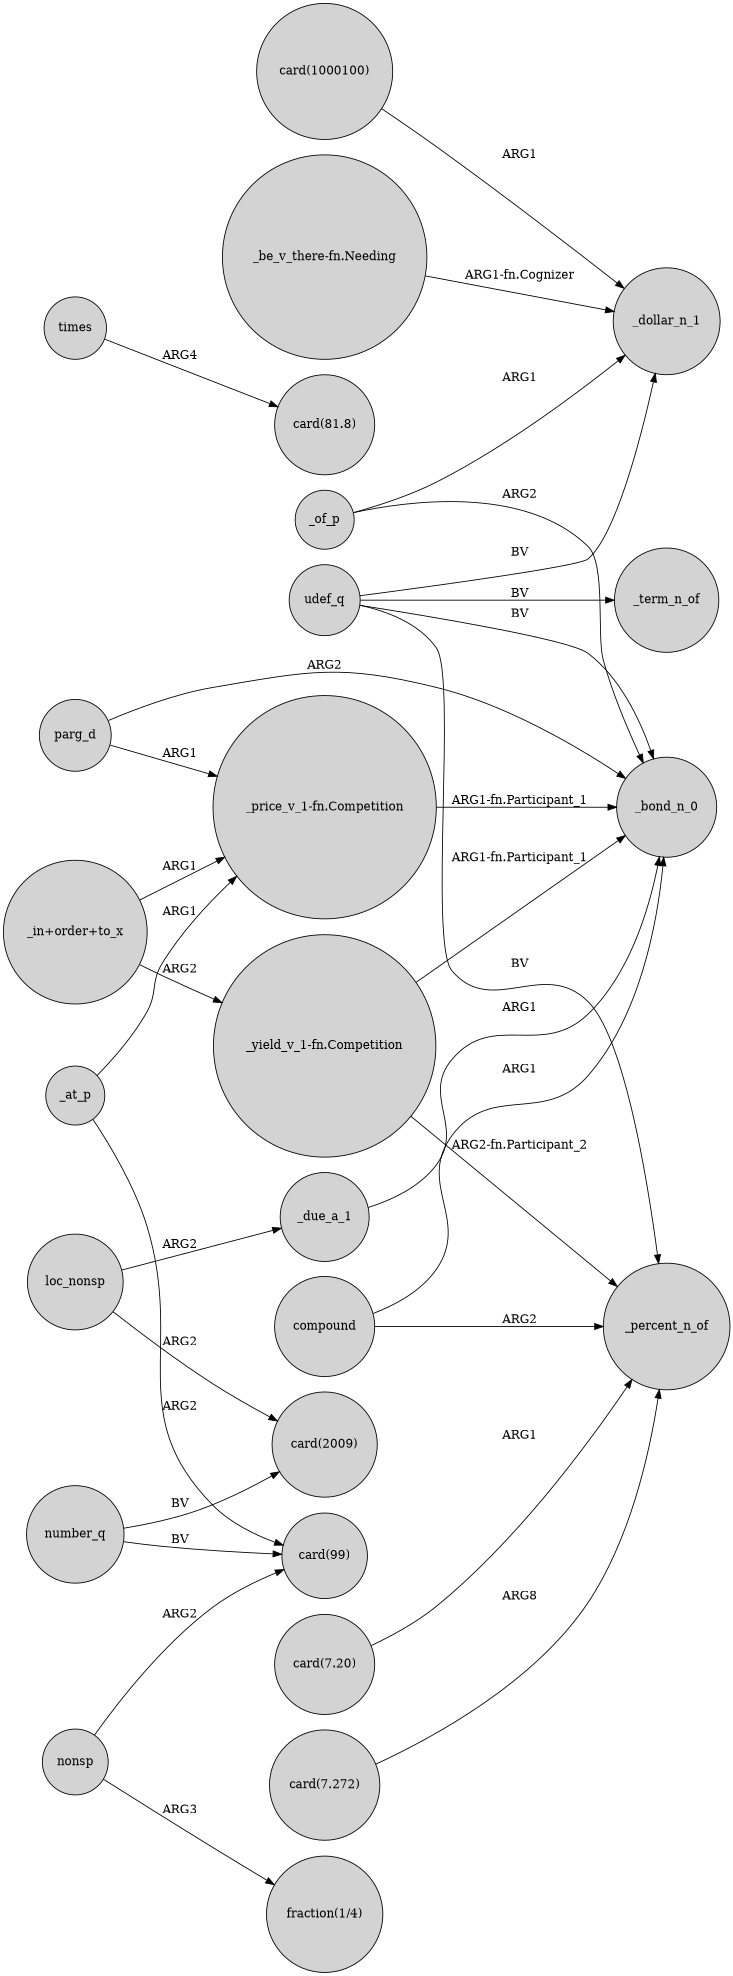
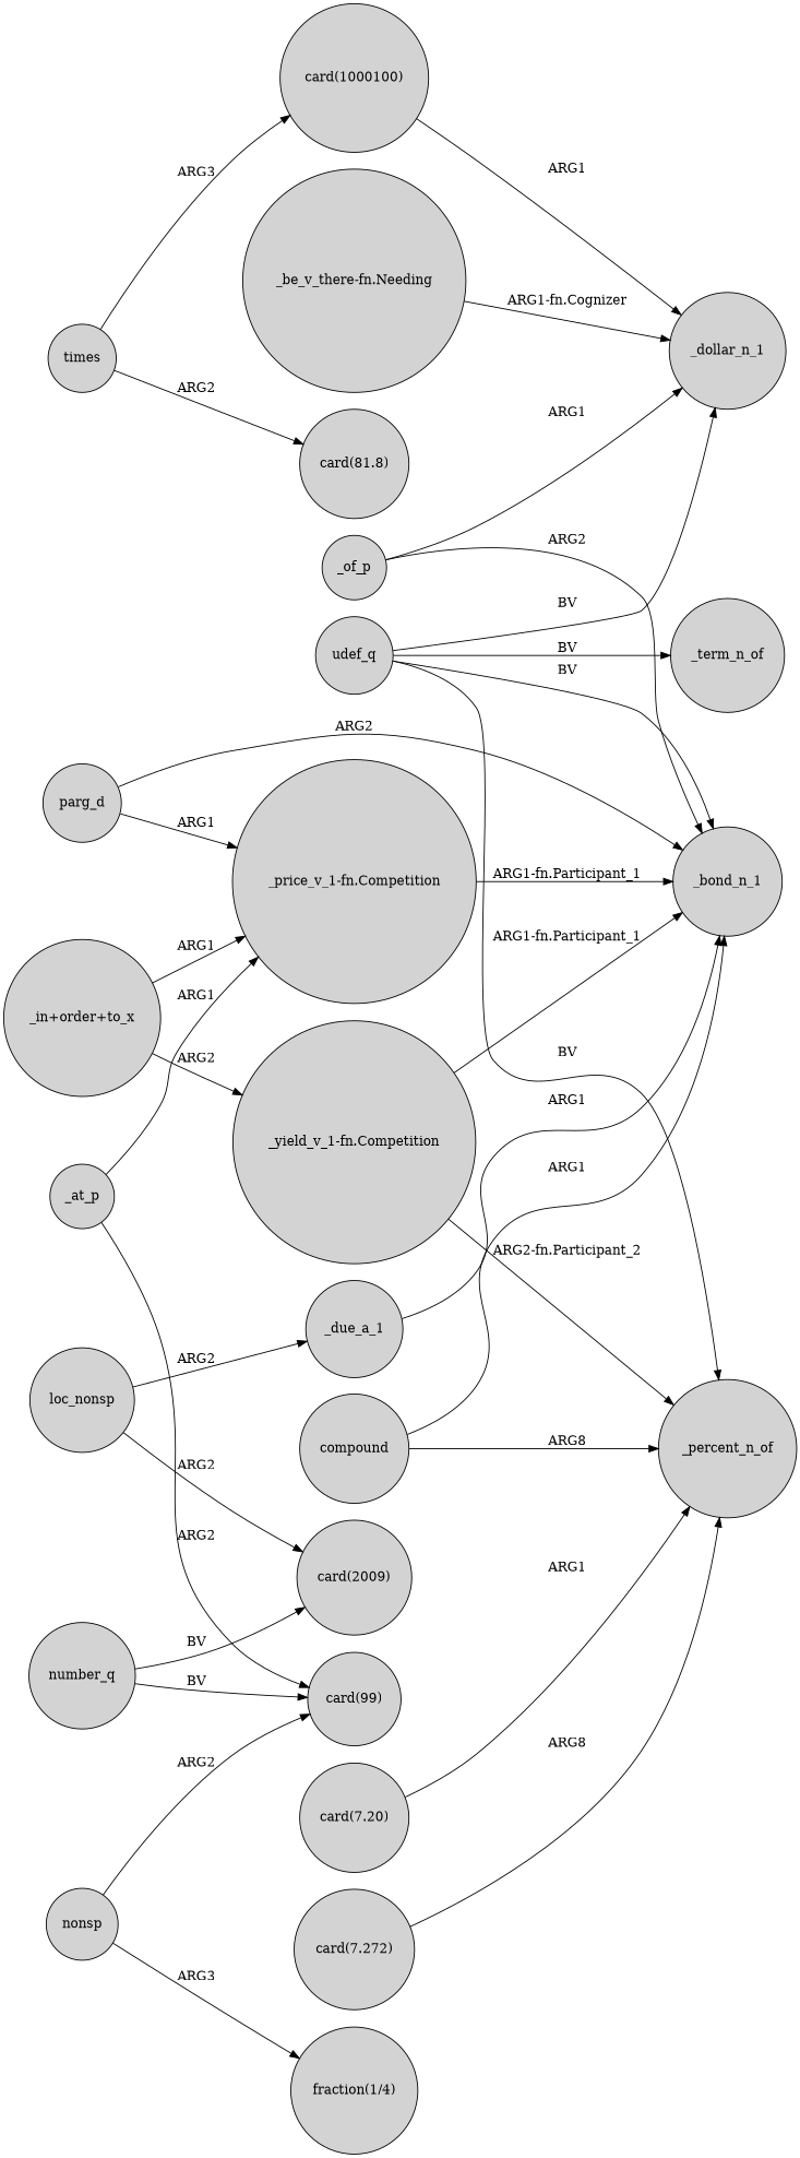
  digraph {
    rankdir=LR
    node [shape=circle style=filled]
    _of_p
    _dollar_n_1
-   _bond_n_1 [label=_bond_n_0]
+   _bond_n_1
    udef_q
    _term_n_of
    _percent_n_of
    parg_d
    "_price_v_1-fn.Competition"
    _at_p
    "card(99)"
    compound
    n12 [label="card(1000100)"]
    times
    "card(81.8)"
    "_in+order+to_x"
    "_yield_v_1-fn.Competition"
    _due_a_1
    "_be_v_there-fn.Needing"
    number_q
    "card(2009)"
    n21 [label=nonsp]
    "fraction(1/4)"
    "card(7.20)"
    loc_nonsp
    "card(7.272)"
    _of_p -> _dollar_n_1 [label=ARG1]
    _of_p -> _bond_n_1 [label=ARG2]
    udef_q -> _dollar_n_1 [label=BV]
    udef_q -> _bond_n_1 [label=BV]
    udef_q -> _term_n_of [label=BV]
    udef_q -> _percent_n_of [label=BV]
    parg_d -> _bond_n_1 [label=ARG2]
    parg_d -> "_price_v_1-fn.Competition" [label=ARG1]
    "_price_v_1-fn.Competition" -> _bond_n_1 [label="ARG1-fn.Participant_1"]
    _at_p -> "_price_v_1-fn.Competition" [label=ARG1]
    _at_p -> "card(99)" [label=ARG2]
    compound -> _bond_n_1 [label=ARG1]
-   compound -> _percent_n_of [label=ARG2]
+   compound -> _percent_n_of [label=ARG8]
    n12 -> _dollar_n_1 [label=ARG1]
-   times -> "card(81.8)" [label=ARG4]
+   times -> n12 [label=ARG3]
+   times -> "card(81.8)" [label=ARG2]
    "_in+order+to_x" -> "_price_v_1-fn.Competition" [label=ARG1]
    "_in+order+to_x" -> "_yield_v_1-fn.Competition" [label=ARG2]
    "_yield_v_1-fn.Competition" -> _bond_n_1 [label="ARG1-fn.Participant_1"]
    "_yield_v_1-fn.Competition" -> _percent_n_of [label="ARG2-fn.Participant_2"]
    _due_a_1 -> _bond_n_1 [label=ARG1]
    "_be_v_there-fn.Needing" -> _dollar_n_1 [label="ARG1-fn.Cognizer"]
    number_q -> "card(99)" [label=BV]
    number_q -> "card(2009)" [label=BV]
    n21 -> "card(99)" [label=ARG2]
    n21 -> "fraction(1/4)" [label=ARG3]
    "card(7.20)" -> _percent_n_of [label=ARG1]
    loc_nonsp -> _due_a_1 [label=ARG2]
    loc_nonsp -> "card(2009)" [label=ARG2]
    "card(7.272)" -> _percent_n_of [label=ARG8]
  }
